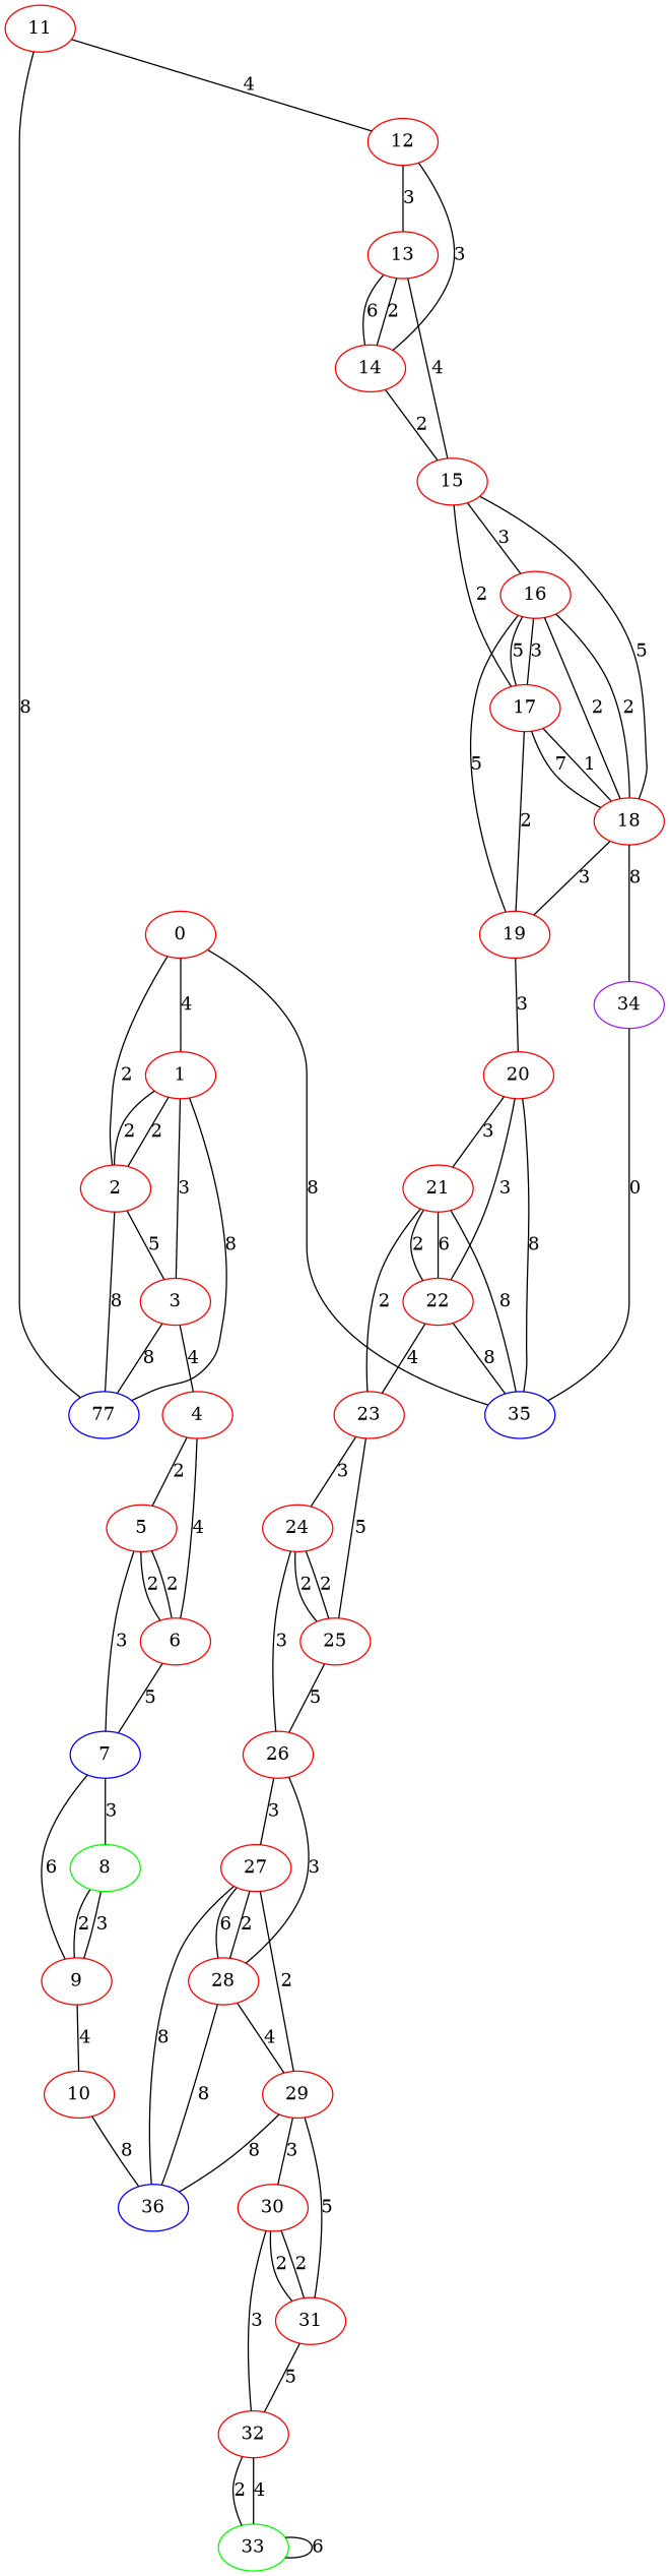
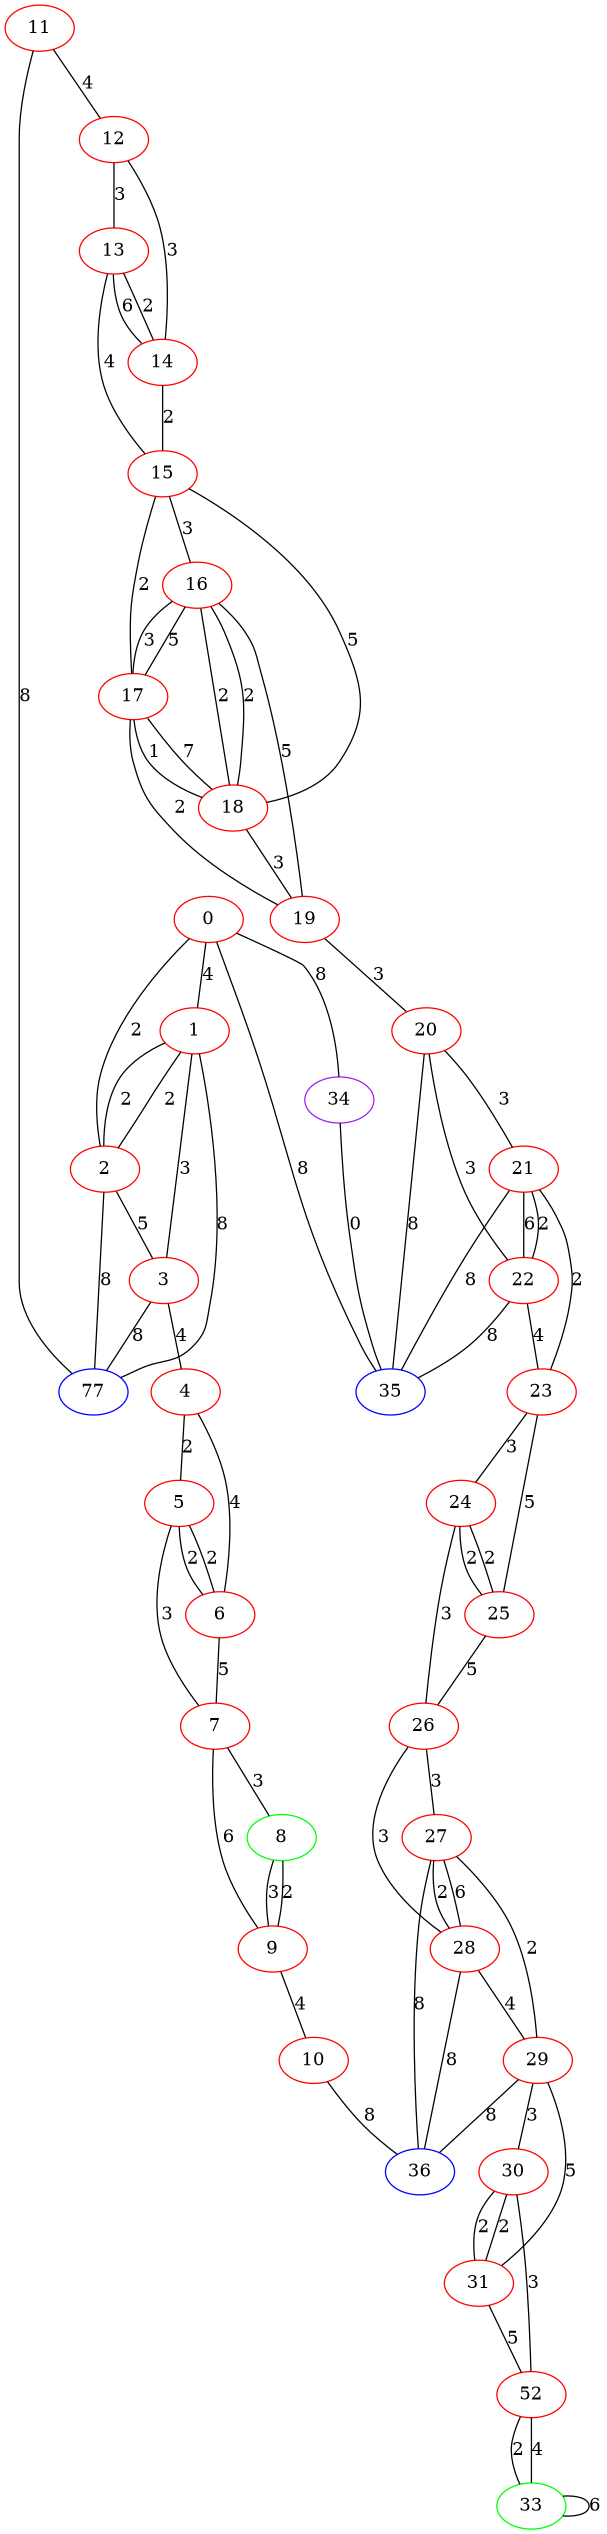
  graph {
    node [color=red weight=1]
    0
    1
    2
    34 [color=purple weight=4]
    35 [color=blue weight=3]
    3
    n7 [color=blue label=77 weight=3]
    4
    5
    6
-   7 [color=blue]
+   7
    8 [color=green weight=2]
    9
    10
    36 [color=blue weight=3]
    11
    12
    13
    14
    15
    16
    17
    18
    19
    20
    21
    22
    23
    24
    25
    26
    27
    28
    29
    30
    31
-   32
+   32 [label=52]
    33 [color=green weight=2]
    0 -- 1 [label=4]
    0 -- 2 [label=2]
-   18 -- 34 [label=8]
+   0 -- 34 [label=8]
    0 -- 35 [label=8]
    1 -- 2 [label=2]
    1 -- 2 [label=2]
    1 -- 3 [label=3]
    1 -- n7 [label=8]
    2 -- 3 [label=5]
    2 -- n7 [label=8]
    34 -- 35 [label=0]
    3 -- n7 [label=8]
    3 -- 4 [label=4]
    4 -- 5 [label=2]
    4 -- 6 [label=4]
    5 -- 6 [label=2]
    5 -- 6 [label=2]
    5 -- 7 [label=3]
    6 -- 7 [label=5]
    7 -- 8 [label=3]
    7 -- 9 [label=6]
    8 -- 9 [label=2]
    8 -- 9 [label=3]
    9 -- 10 [label=4]
    10 -- 36 [label=8]
    11 -- n7 [label=8]
    11 -- 12 [label=4]
    12 -- 13 [label=3]
    12 -- 14 [label=3]
    13 -- 14 [label=6]
    13 -- 14 [label=2]
    13 -- 15 [label=4]
    14 -- 15 [label=2]
    15 -- 16 [label=3]
    15 -- 17 [label=2]
    15 -- 18 [label=5]
    16 -- 17 [label=5]
    16 -- 17 [label=3]
    16 -- 18 [label=2]
    16 -- 18 [label=2]
    16 -- 19 [label=5]
    17 -- 18 [label=7]
    17 -- 18 [label=1]
    17 -- 19 [label=2]
    18 -- 19 [label=3]
    19 -- 20 [label=3]
    20 -- 35 [label=8]
    20 -- 21 [label=3]
    20 -- 22 [label=3]
    21 -- 35 [label=8]
    21 -- 22 [label=2]
    21 -- 22 [label=6]
    21 -- 23 [label=2]
    22 -- 35 [label=8]
    22 -- 23 [label=4]
    23 -- 24 [label=3]
    23 -- 25 [label=5]
    24 -- 25 [label=2]
    24 -- 25 [label=2]
    24 -- 26 [label=3]
    25 -- 26 [label=5]
    26 -- 27 [label=3]
    26 -- 28 [label=3]
    27 -- 36 [label=8]
    27 -- 28 [label=6]
    27 -- 28 [label=2]
    27 -- 29 [label=2]
    28 -- 36 [label=8]
    28 -- 29 [label=4]
    29 -- 36 [label=8]
    29 -- 30 [label=3]
    29 -- 31 [label=5]
    30 -- 31 [label=2]
    30 -- 31 [label=2]
    30 -- 32 [label=3]
    31 -- 32 [label=5]
    32 -- 33 [label=2]
    32 -- 33 [label=4]
    33 -- 33 [label=6]
  }
